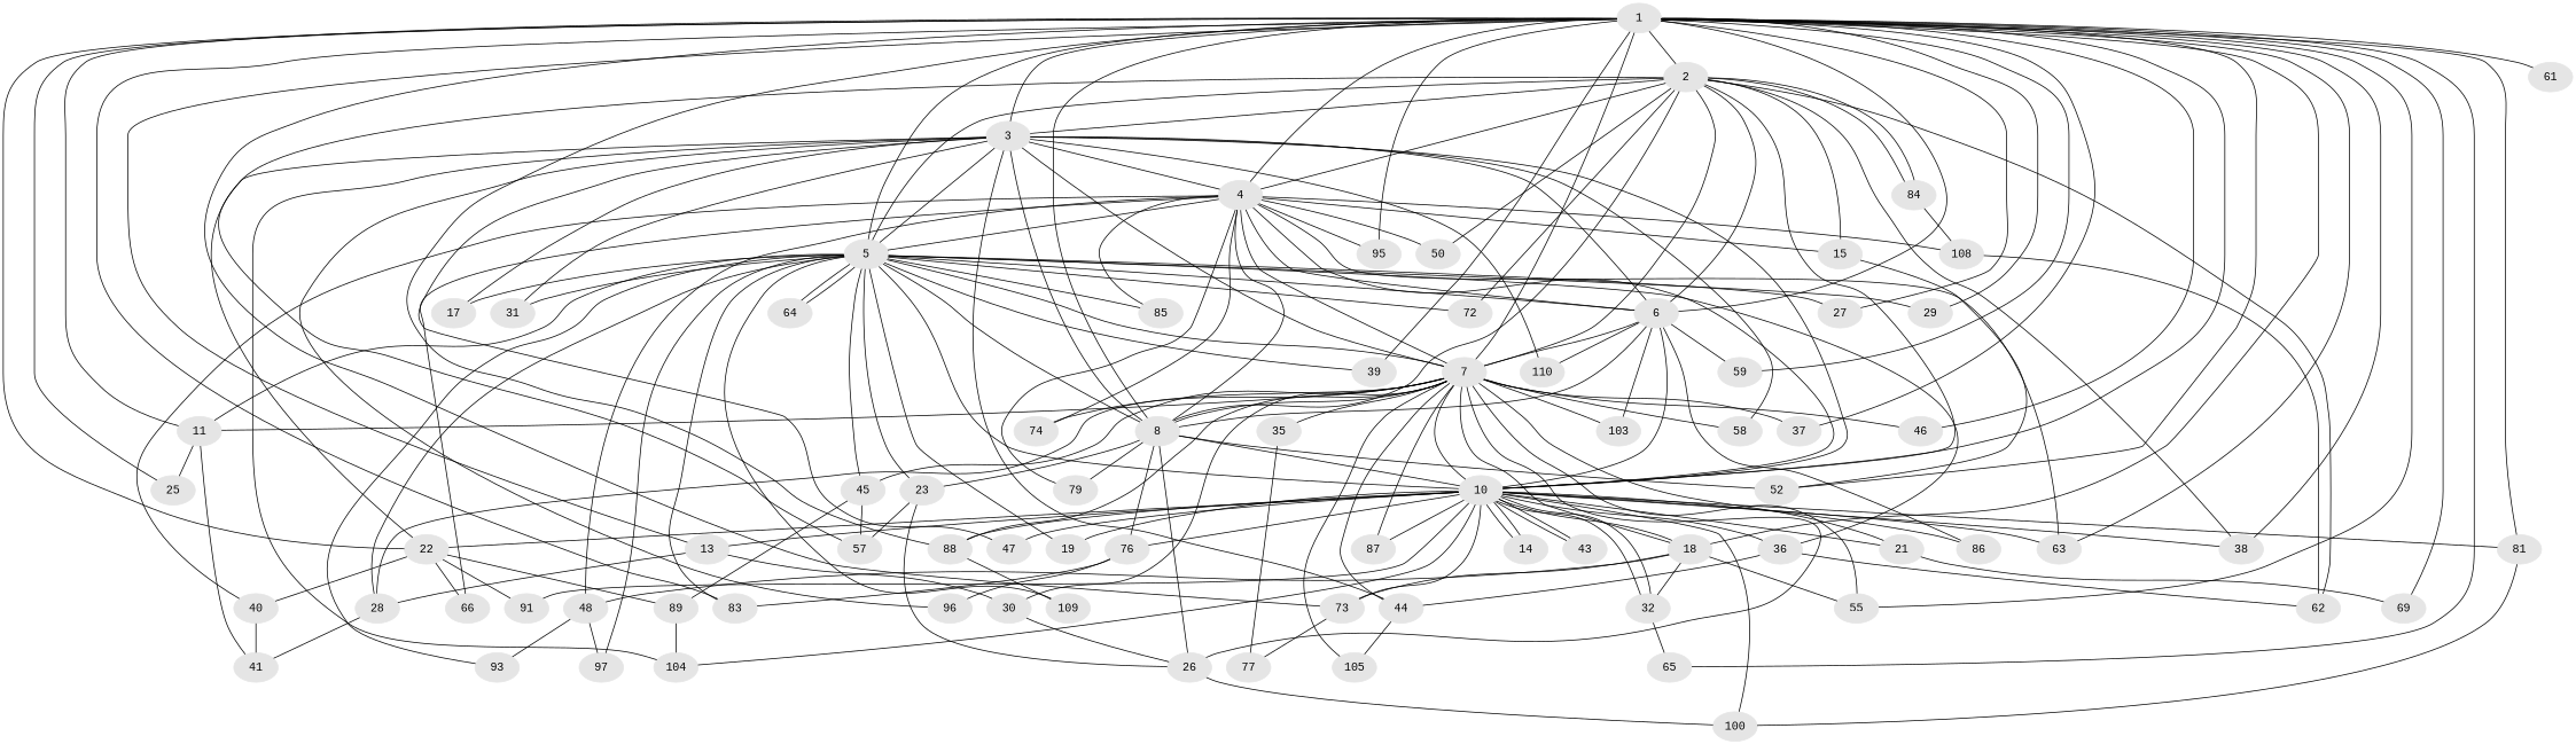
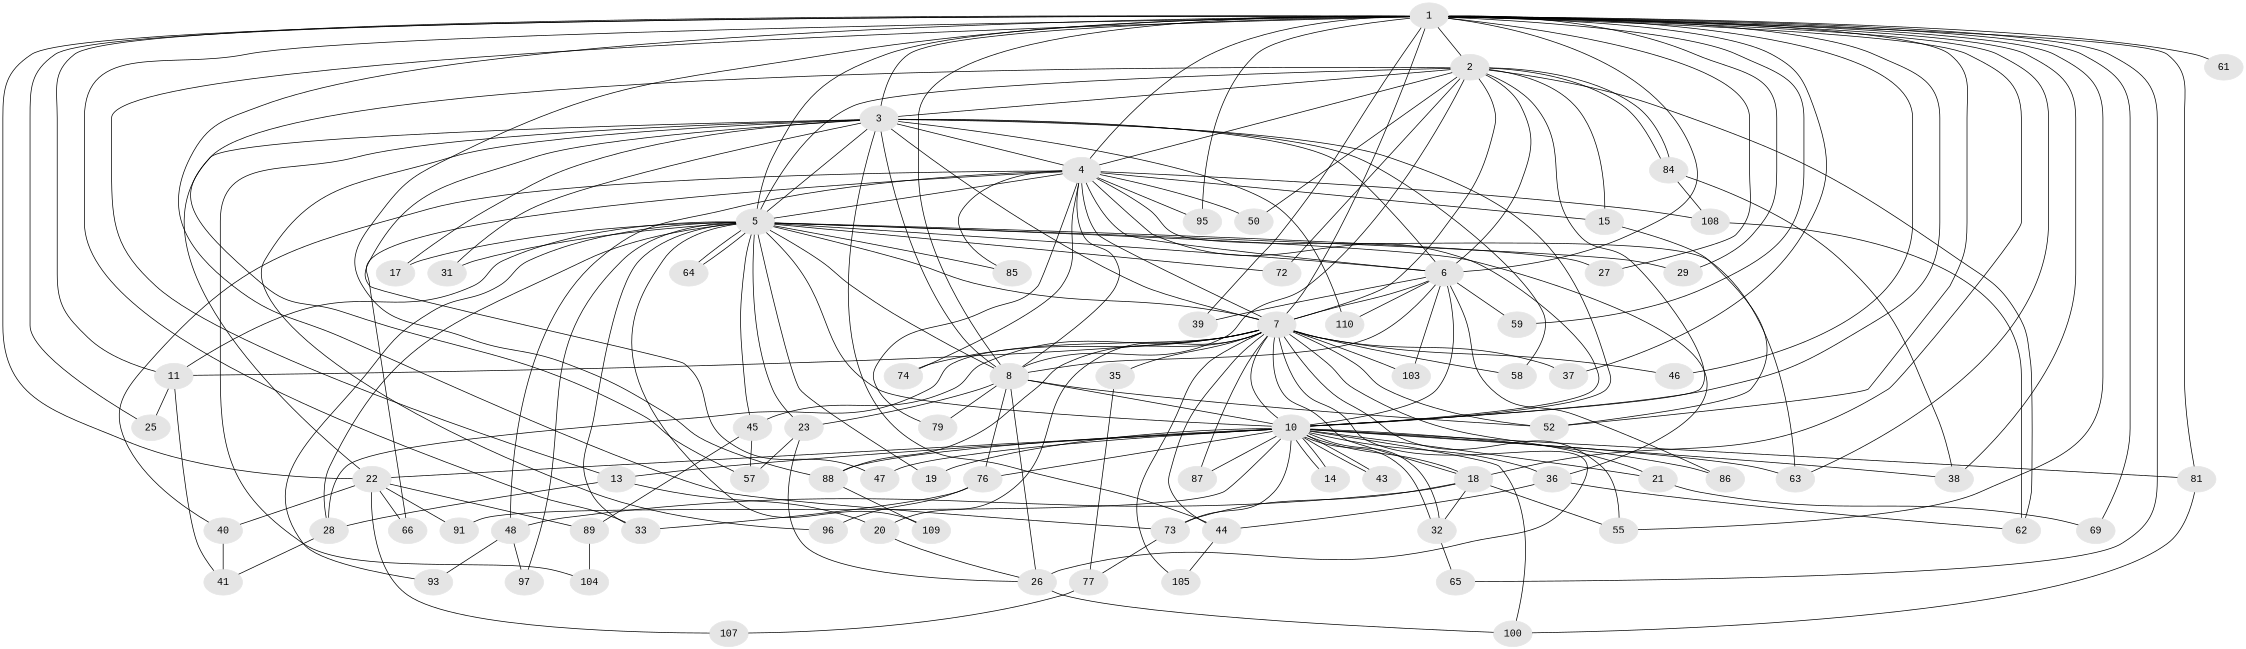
  graph {
    fontname="Liberation Mono"
    node [color=gray90 fontname="Liberation Mono" style=filled]
    edge [fontname="Liberation Mono"]
    1 [super="+9"]
    2 [super="+67"]
    3 [super="+34"]
    4 [super="+82"]
    5 [super="+53"]
    6 [super="+33"]
    7 [super="+16"]
    8 [super="+68"]
    10 [super="+12"]
    11 [super="+24"]
    13
    18 [super="+30"]
    22 [super="+42"]
    25
    27
    29
    37
    38 [super="+49"]
    39
    46
    52
    55 [super="+60"]
    59
    61
    63
    65
    69
    73 [super="+92"]
    81
-   83 [super="+94"]
+   83 [super="+94" label=33]
    88 [super="+90"]
    95
    62 [super="+71"]
    15 [super="+54"]
    50
    57 [super="+98"]
    72
    84
    17
    31
    44 [super="+51"]
    47
    58
    96
    104
    110
    40 [super="+75"]
    48 [super="+99"]
    66
    74
    79
    85
    108
    19
    23 [super="+80"]
    28 [super="+78"]
    36
    45
    64
    93
    97
    109
    86
    103
-   20 [label=30]
+   20
    21
    26 [super="+101"]
    35
    87
    105
    76
    14
    32 [super="+56"]
    43
    91
    100 [super="+102"]
    41
    89 [super="+106"]
+   107
    77
    1 -- 2 [weight=3]
    1 -- 3 [weight=2]
    1 -- 4 [weight=2]
    1 -- 5 [weight=2]
    1 -- 6 [weight=2]
    1 -- 7 [weight=3]
    1 -- 8 [weight=2]
    1 -- 10 [weight=2]
    1 -- 11 [weight=2]
    1 -- 13
    1 -- 18
    1 -- 22
    1 -- 25
    1 -- 27
    1 -- 29
    1 -- 37
    1 -- 38
    1 -- 39
    1 -- 46
    1 -- 52
    1 -- 55
    1 -- 59
    1 -- 61
    1 -- 63
    1 -- 65
    1 -- 69
    1 -- 73
    1 -- 81
    1 -- 83
    1 -- 88
    1 -- 95
    2 -- 3
    2 -- 4
    2 -- 5
    2 -- 6
    2 -- 7
    2 -- 8
    2 -- 10
-   2 -- 38
+   84 -- 38
    2 -- 62
    2 -- 15
    2 -- 50
    2 -- 57
    2 -- 72
    2 -- 84
    2 -- 84
    3 -- 4
    3 -- 5
    3 -- 6
    3 -- 7
    3 -- 8 [weight=2]
    3 -- 10
    3 -- 22
    3 -- 17
    3 -- 31
    3 -- 44
    3 -- 47
    3 -- 58
    3 -- 96
    3 -- 104
    3 -- 110
    4 -- 5
    4 -- 6
    4 -- 7
    4 -- 8
    4 -- 10
    4 -- 63
    4 -- 95
    4 -- 15
    4 -- 50
    4 -- 40
    4 -- 48 [weight=2]
    4 -- 66
    4 -- 74
    4 -- 79
    4 -- 85
    4 -- 108
    5 -- 6 [weight=2]
    5 -- 7
    5 -- 8
    5 -- 10
    5 -- 11
    5 -- 27
    5 -- 29
    5 -- 83
    5 -- 72
    5 -- 17
    5 -- 31
    5 -- 85
    5 -- 19
    5 -- 23
    5 -- 28
    5 -- 36
    5 -- 45
    5 -- 64
    5 -- 64
    5 -- 93
    5 -- 97
    5 -- 109
    6 -- 7
    6 -- 8
    6 -- 10
-   5 -- 39
+   6 -- 39
    6 -- 59
    6 -- 110
    6 -- 86
    6 -- 103
-   7 -- 8
+   7 -- 52
    7 -- 10
    7 -- 11
    7 -- 18
    7 -- 37
    7 -- 46
    7 -- 55
    7 -- 88
    7 -- 44
    7 -- 58
    7 -- 74
    7 -- 28
    7 -- 45
    7 -- 103
    7 -- 20
    7 -- 21
    7 -- 26
    7 -- 35 [weight=2]
    7 -- 87
    7 -- 105
    8 -- 10 [weight=3]
    8 -- 52
    8 -- 79
    8 -- 23
    8 -- 26
    8 -- 76
    10 -- 13
    10 -- 18
    10 -- 22
    10 -- 38
    10 -- 63
    10 -- 73
    10 -- 81
    10 -- 88
    10 -- 47
-   10 -- 104
    10 -- 19
    10 -- 36
    10 -- 86
    10 -- 21
    10 -- 87
    10 -- 76
    10 -- 14
    10 -- 14
    10 -- 32
    10 -- 32
    10 -- 43
    10 -- 43
    10 -- 91
    10 -- 100
    11 -- 25
    11 -- 41
    13 -- 28
    13 -- 20
    18 -- 55
    18 -- 73
    18 -- 48
    18 -- 32
    22 -- 40
    22 -- 66
    22 -- 91
    22 -- 89
+   22 -- 107
    73 -- 77
    81 -- 100
    88 -- 109
    15 -- 52
    84 -- 108
    44 -- 105
    40 -- 41
    48 -- 93
    48 -- 97
    108 -- 62
    23 -- 57
    23 -- 26
    28 -- 41
    36 -- 62
    36 -- 44
    45 -- 57
    45 -- 89
    20 -- 26
    21 -- 69
    26 -- 100
    35 -- 77
    76 -- 83
    76 -- 96
    32 -- 65
    89 -- 104
+   77 -- 107
  }
